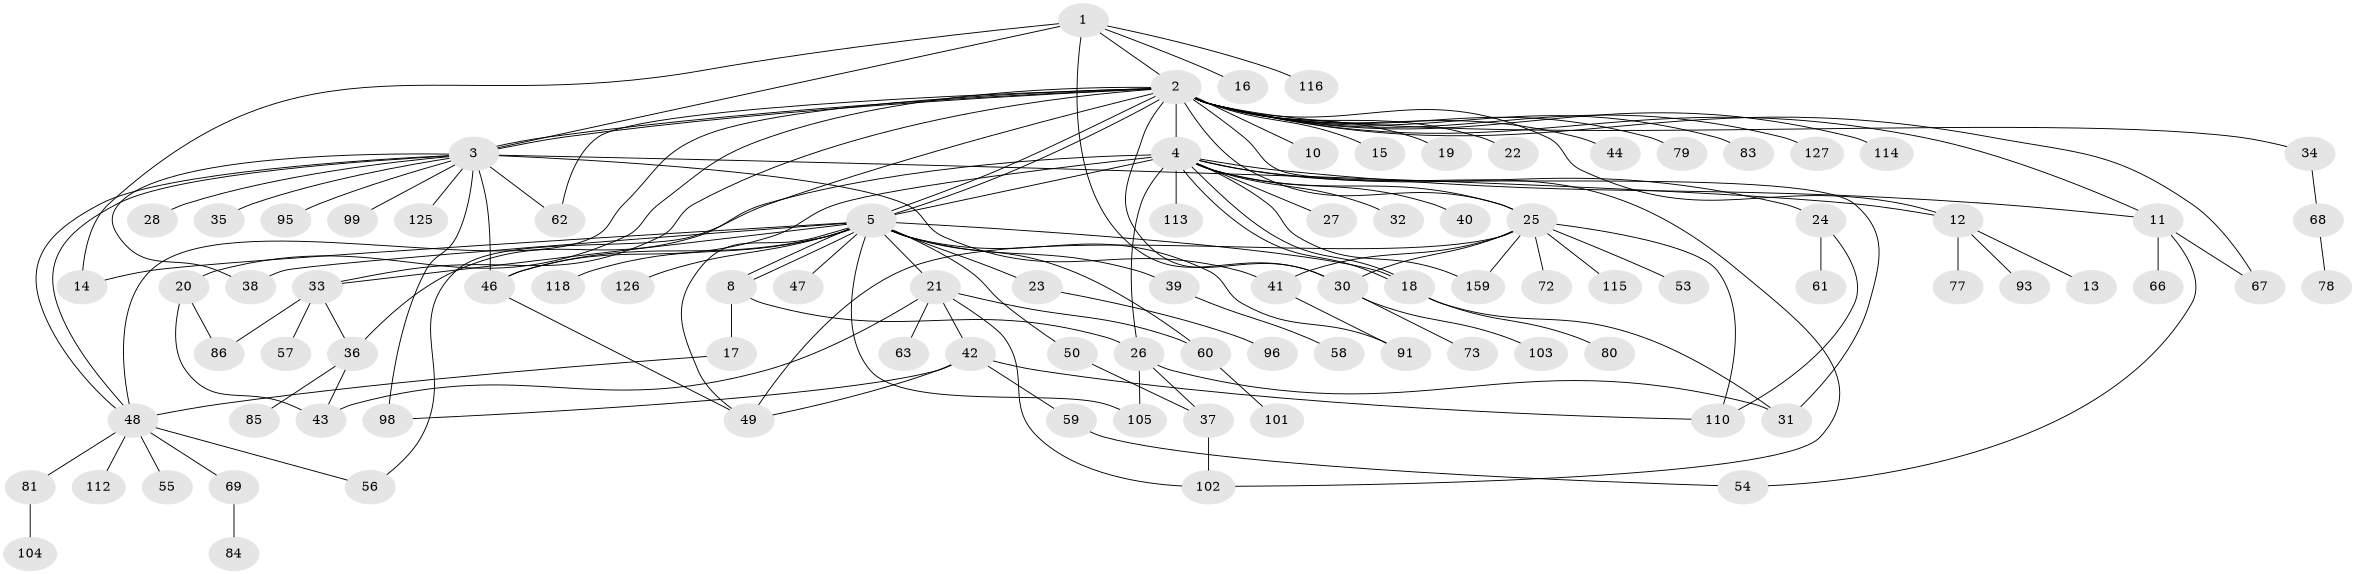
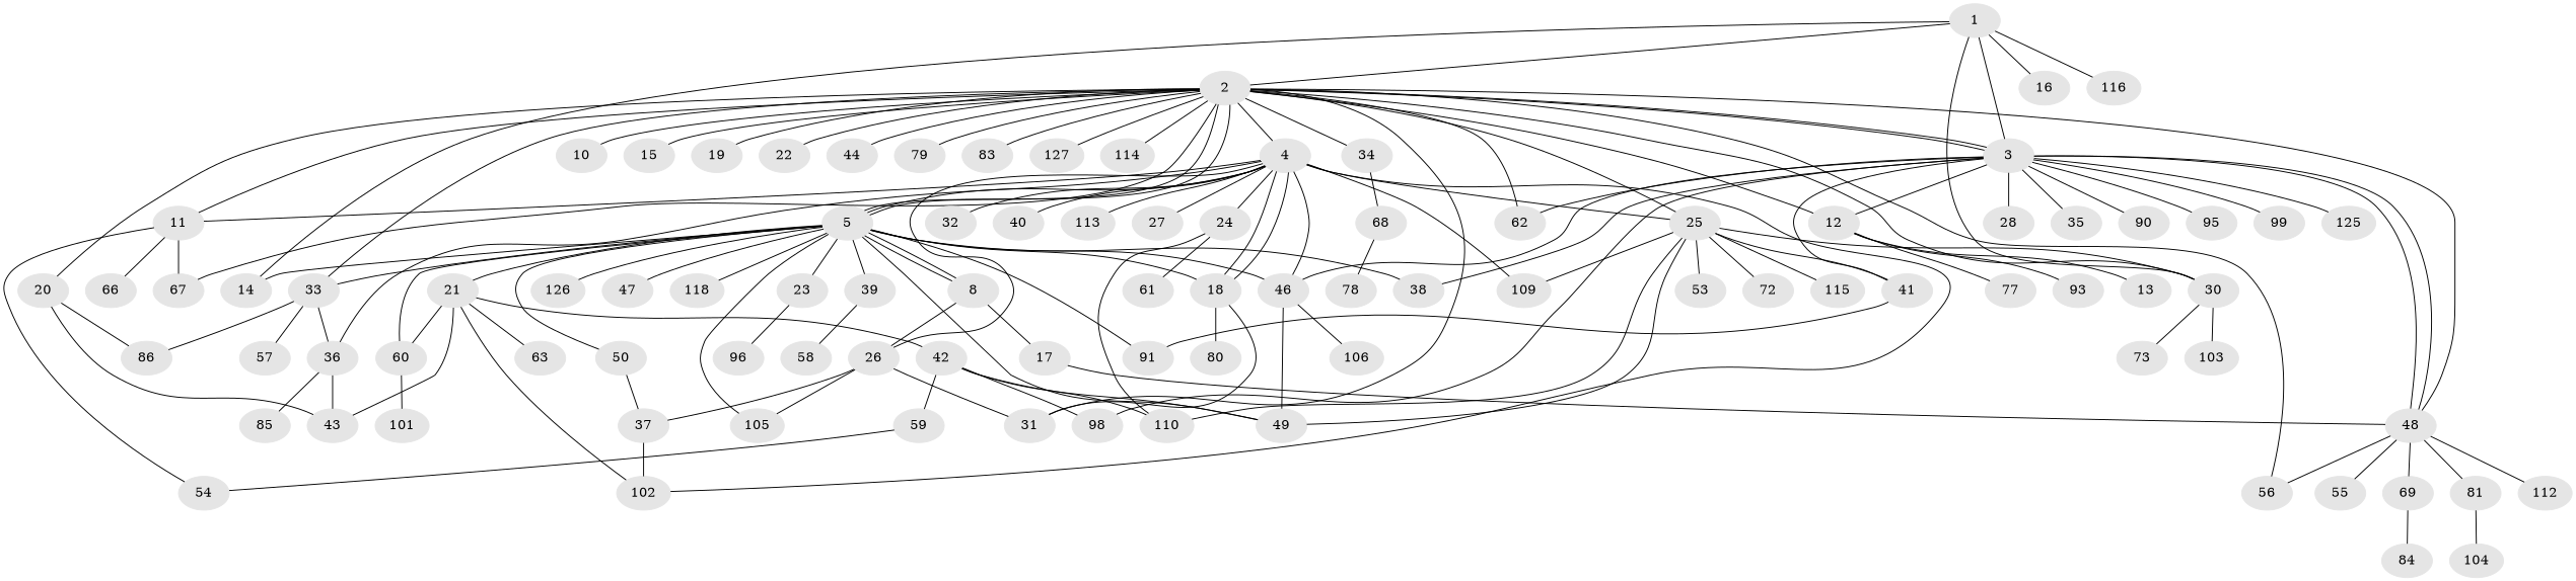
  graph {
    node [color=gray90 style=filled]
    1 [super="+6"]
    2 [super="+7"]
    3 [super="+45"]
    14
    16
    30 [super="+123"]
    116
    4 [super="+100"]
    5 [super="+82"]
    10
    11 [super="+92"]
    12 [super="+29"]
    15
    19
    20 [super="+87"]
    22
    25 [super="+70"]
    31
    33 [super="+119"]
    34 [super="+47"]
    44
    48 [super="+71"]
    56 [super="+127"]
    62 [super="+65"]
    67
    79
    83
    n28 [label=127]
    114
    28
    35
    38 [super="+108"]
    41 [super="+120"]
    46 [super="+121"]
+   90
    95
    98 [super="+111"]
    99
    125
    73
    103
    18 [super="+51"]
    24 [super="+75"]
    26
    27
    32
    36 [super="+74"]
    40 [super="+52"]
    102
-   109 [label=159]
+   109
    113
    8 [super="+9"]
    21 [super="+76"]
    23
    39
    49 [super="+117"]
    50
    60
    91
    n60 [label=47 super="+124"]
    105
    118
    126
    54
    66
    13
    77
    93
    43 [super="+94"]
    86
    110
    53
    72
    115
    57
    68
    55
    69
    81
    112
+   106
    80
    61
    37 [super="+122"]
    85
    17
    42 [super="+64"]
    63
    96
    58
    101
    59 [super="+88"]
    78 [super="+89"]
    84
    104
    1 -- 2
    1 -- 3
    1 -- 14
    1 -- 16
    1 -- 30
    1 -- 116
    2 -- 3 [weight=2]
    2 -- 3
    2 -- 30 [weight=2]
    2 -- 4
    2 -- 5
    2 -- 5
    2 -- 10
    2 -- 11
    2 -- 12
    2 -- 15
    2 -- 19
    2 -- 20
    2 -- 22
    2 -- 25
    2 -- 31
    2 -- 33
    2 -- 34
    2 -- 44
    2 -- 48
    2 -- 56
    2 -- 62
    2 -- 67
    2 -- 79
    2 -- 83
    2 -- n28
    2 -- 114
    3 -- 12
    3 -- 48
    3 -- 48
    3 -- 62
    3 -- 28
    3 -- 35
    3 -- 38
    3 -- 41
    3 -- 46
+   3 -- 90
    3 -- 95
    3 -- 98
    3 -- 99
    3 -- 125
    30 -- 73
    30 -- 103
    4 -- 5
    4 -- 11
    4 -- 25
    4 -- 46
    4 -- 18
    4 -- 18
    4 -- 24
    4 -- 26
    4 -- 27
    4 -- 32
    4 -- 36
    4 -- 40
    4 -- 102
    4 -- 109
    4 -- 113
    5 -- 14
    5 -- 33
    5 -- 38
    5 -- 46
    5 -- 18
    5 -- 8
    5 -- 8
    5 -- 21
    5 -- 23
    5 -- 39
    5 -- 49
    5 -- 50
    5 -- 60
    5 -- 91
    5 -- n60
    5 -- 105
    5 -- 118
    5 -- 126
    11 -- 67
    11 -- 54
    11 -- 66
    12 -- 13
    12 -- 77
    12 -- 93
    20 -- 43
    20 -- 86
    25 -- 30
    25 -- 41
    25 -- 109
    25 -- 49
    25 -- 110
    25 -- 53
    25 -- 72
    25 -- 115
    33 -- 36
    33 -- 86
    33 -- 57
    34 -- 68
    48 -- 56
    48 -- 55
    48 -- 69
    48 -- 81
    48 -- 112
    41 -- 91
    46 -- 49
+   46 -- 106
    18 -- 31
    18 -- 80
    24 -- 110
    24 -- 61
    26 -- 31
    26 -- 105
    26 -- 37
    36 -- 43
    36 -- 85
    8 -- 26
    8 -- 17
    21 -- 102
    21 -- 60
    21 -- 43
    21 -- 42
    21 -- 63
    23 -- 96
    39 -- 58
    50 -- 37
    60 -- 101
    68 -- 78
    69 -- 84
    81 -- 104
    37 -- 102
    17 -- 48
    42 -- 98
    42 -- 49
    42 -- 110
    42 -- 59
    59 -- 54
  }
